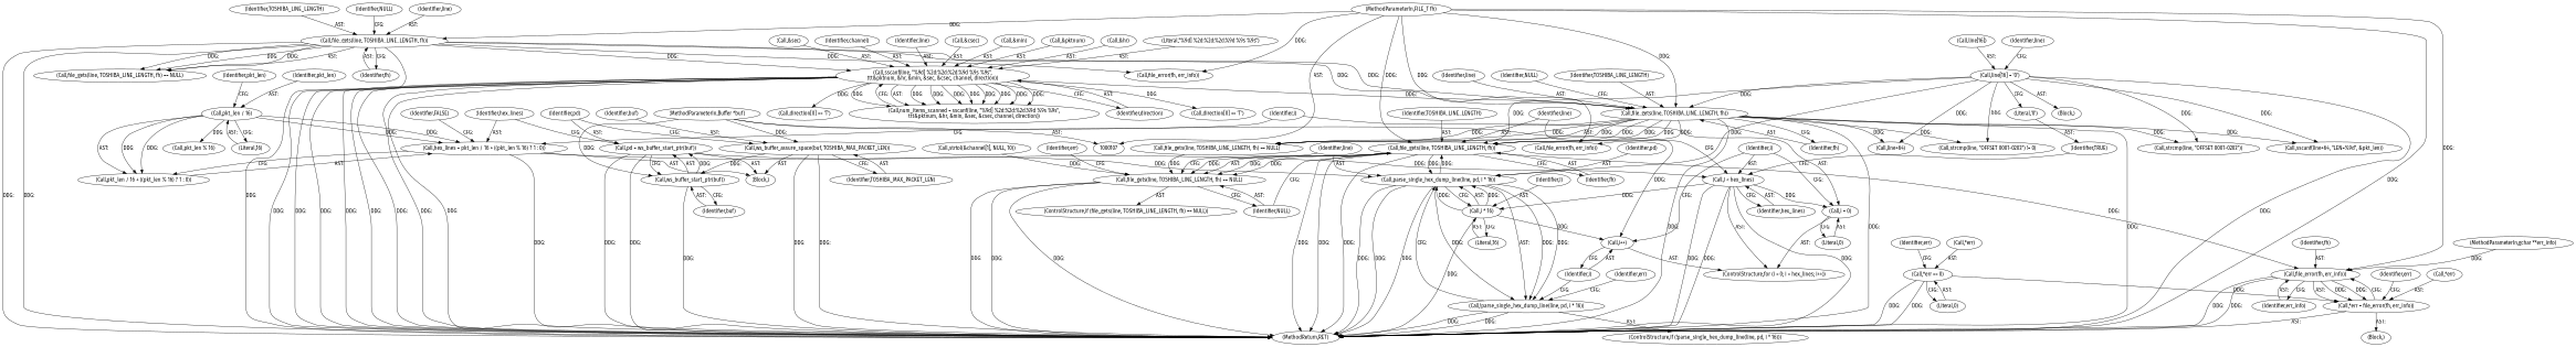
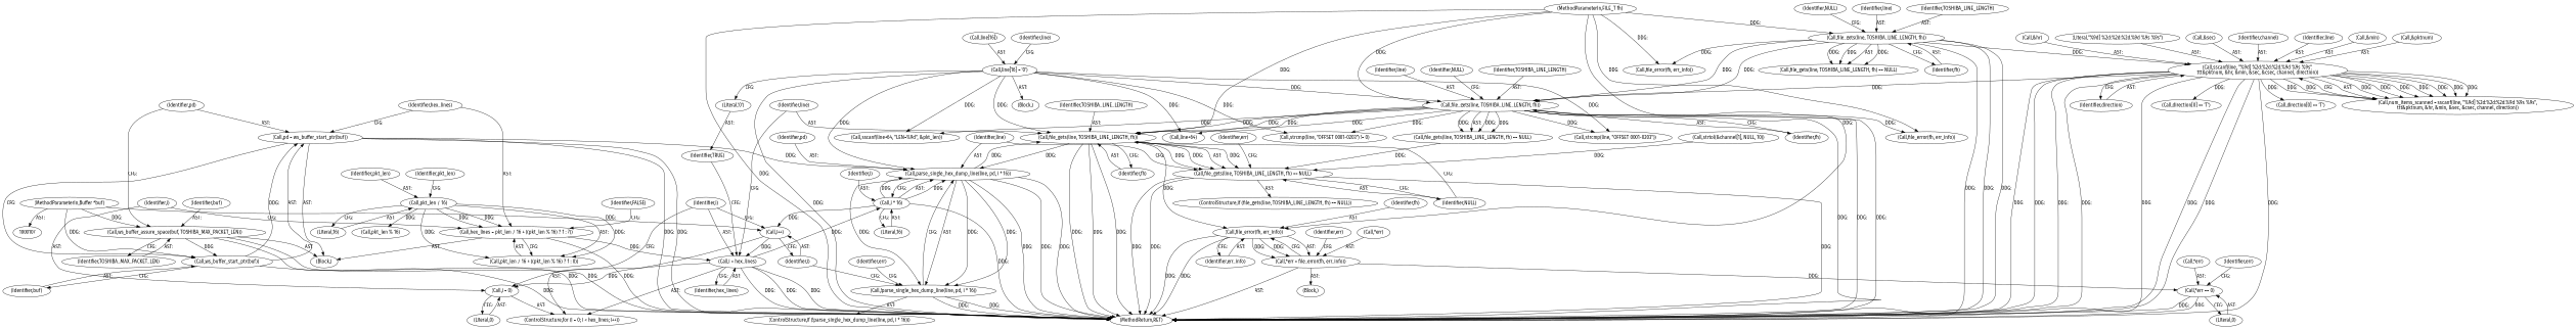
  digraph {
    fontname="Fira Sans"
    node [fontname="Fira Sans"]
    edge [fontname="Fira Sans"]
    n1 [label="(Call,file_gets(line, TOSHIBA_LINE_LENGTH, fh))"]
    n2 [label="(Call,parse_single_hex_dump_line(line, pd, i * 16))"]
    n3 [label="(Call,file_gets(line, TOSHIBA_LINE_LENGTH, fh) == NULL)"]
    n4 [label="(Call,file_error(fh, err_info))"]
    n5 [label="(Identifier,fh)"]
    n6 [label="(MethodReturn,RET)"]
    n7 [label="(Call,i * 16)"]
    n8 [label="(Call,!parse_single_hex_dump_line(line, pd, i * 16))"]
    n9 [label="(Identifier,NULL)"]
    n10 [label="(ControlStructure,if (file_gets(line, TOSHIBA_LINE_LENGTH, fh) == NULL))"]
    n11 [label="(Call,*err = file_error(fh, err_info))"]
    n12 [label="(Identifier,err_info)"]
    n13 [label="(Call,i++)"]
    n14 [label="(Literal,16)"]
    n15 [label="(ControlStructure,if (!parse_single_hex_dump_line(line, pd, i * 16)))"]
    n16 [label="(Call,line[16] = '\0')"]
    n17 [label="(Call,file_gets(line, TOSHIBA_LINE_LENGTH, fh))"]
    n18 [label="(Block,)"]
    n19 [label="(Call,line+64)"]
    n20 [label="(Call,strcmp(line, \"OFFSET 0001-0203\") != 0)"]
    n21 [label="(Call,strcmp(line, \"OFFSET 0001-0203\"))"]
    n22 [label="(Literal,'\0')"]
    n23 [label="(Call,sscanf(line+64, \"LEN=%9d\", &pkt_len))"]
    n24 [label="(Identifier,fh)"]
    n25 [label="(Call,file_error(fh, err_info))"]
    n26 [label="(Call,file_gets(line, TOSHIBA_LINE_LENGTH, fh) == NULL)"]
    n27 [label="(Identifier,TRUE)"]
    n28 [label="(Call,sscanf(line, \"%9d] %2d:%2d:%2d.%9d %9s %9s\",\n\t\t\t&pktnum, &hr, &min, &sec, &csec, channel, direction))"]
    n29 [label="(Call,direction[0] == 'T')"]
    n30 [label="(Call,num_items_scanned = sscanf(line, \"%9d] %2d:%2d:%2d.%9d %9s %9s\",\n\t\t\t&pktnum, &hr, &min, &sec, &csec, channel, direction))"]
    n31 [label="(Identifier,direction)"]
    n32 [label="(Call,direction[0] == 'T')"]
    n33 [label="(Call,file_gets(line, TOSHIBA_LINE_LENGTH, fh))"]
    n34 [label="(Call,file_gets(line, TOSHIBA_LINE_LENGTH, fh) == NULL)"]
    n35 [label="(Call,file_error(fh, err_info))"]
    n36 [label="(Identifier,fh)"]
    n37 [label="(MethodParameterIn,FILE_T fh)"]
    1000107
    n39 [label="(Call,pd = ws_buffer_start_ptr(buf))"]
    n40 [label="(Call,ws_buffer_start_ptr(buf))"]
    n41 [label="(Block,)"]
    n42 [label="(Identifier,buf)"]
    n43 [label="(Call,ws_buffer_assure_space(buf, TOSHIBA_MAX_PACKET_LEN))"]
    n44 [label="(Identifier,TOSHIBA_MAX_PACKET_LEN)"]
    n45 [label="(MethodParameterIn,Buffer *buf)"]
    n46 [label="(Call,i < hex_lines)"]
    n47 [label="(ControlStructure,for (i = 0; i < hex_lines; i++))"]
    n48 [label="(Identifier,i)"]
    n49 [label="(Identifier,hex_lines)"]
    n50 [label="(Call,i = 0)"]
    n51 [label="(Literal,0)"]
-   n52 [label="(Call,hex_lines = pkt_len / 16 + ((pkt_len % 16) ? 1 : 0))"]
+   n52 [label="(Call,hex_lines = pkt_len / 16 + ((pkt_len % 16) ? 1 : 7))"]
    n53 [label="(Call,pkt_len / 16 + ((pkt_len % 16) ? 1 : 0))"]
    n54 [label="(Call,pkt_len / 16)"]
    n55 [label="(Call,pkt_len % 16)"]
    n56 [label="(Literal,16)"]
    n57 [label="(Call,*err == 0)"]
    n58 [label="(Block,)"]
    n59 [label="(Literal,0)"]
    n60 [label="(Identifier,line)"]
-   n61 [label="(MethodParameterIn,gchar **err_info)"]
    n62 [label="(Identifier,i)"]
    n63 [label="(Call,&min)"]
    n64 [label="(Call,&pktnum)"]
    n65 [label="(Call,&hr)"]
    n66 [label="(Literal,\"%9d] %2d:%2d:%2d.%9d %9s %9s\")"]
    n67 [label="(Identifier,pkt_len)"]
    n68 [label="(Identifier,err)"]
    n69 [label="(Identifier,line)"]
    n70 [label="(Identifier,i)"]
    n71 [label="(Identifier,NULL)"]
    n72 [label="(Call,&sec)"]
    n73 [label="(Call,strtol(&channel[1], NULL, 10))"]
    n74 [label="(Identifier,err)"]
    n75 [label="(Call,*err)"]
    n76 [label="(Identifier,pd)"]
    n77 [label="(Identifier,pkt_len)"]
    n78 [label="(Identifier,err)"]
    n79 [label="(Identifier,line)"]
    n80 [label="(Identifier,line)"]
    n81 [label="(Identifier,NULL)"]
    n82 [label="(Identifier,i)"]
    n83 [label="(Identifier,err)"]
    n84 [label="(Identifier,TOSHIBA_LINE_LENGTH)"]
    n85 [label="(Identifier,pd)"]
    n86 [label="(Call,line[16])"]
    n87 [label="(Identifier,channel)"]
    n88 [label="(Call,*err)"]
    n89 [label="(Identifier,FALSE)"]
    n90 [label="(Identifier,TOSHIBA_LINE_LENGTH)"]
    n91 [label="(Identifier,line)"]
    n92 [label="(Identifier,buf)"]
-   n93 [label="(Call,&csec)"]
    n94 [label="(Identifier,fh)"]
    n95 [label="(Identifier,line)"]
    n96 [label="(Identifier,TOSHIBA_LINE_LENGTH)"]
    n97 [label="(Identifier,hex_lines)"]
    n1 -> n2 [label="DDG: "]
    n1 -> n3 [label="AST: "]
    n1 -> n3 [label="DDG: "]
    n1 -> n3 [label="DDG: "]
    n1 -> n3 [label="DDG: "]
    n1 -> n4 [label="DDG: "]
    n1 -> n5 [label="CFG: "]
    n1 -> n6 [label="DDG: "]
    n1 -> n6 [label="DDG: "]
    n1 -> n6 [label="DDG: "]
    n2 -> n1 [label="DDG: "]
    n2 -> n6 [label="DDG: "]
    n2 -> n6 [label="DDG: "]
    n2 -> n6 [label="DDG: "]
    n2 -> n7 [label="CFG: "]
    n2 -> n8 [label="AST: "]
    n2 -> n8 [label="DDG: "]
    n2 -> n8 [label="DDG: "]
    n2 -> n8 [label="DDG: "]
    n3 -> n6 [label="DDG: "]
    n3 -> n6 [label="DDG: "]
    n3 -> n6 [label="DDG: "]
    n3 -> n9 [label="CFG: "]
    n3 -> n10 [label="AST: "]
    n4 -> n6 [label="DDG: "]
    n4 -> n6 [label="DDG: "]
    n4 -> n11 [label="AST: "]
    n4 -> n11 [label="DDG: "]
    n4 -> n11 [label="DDG: "]
    n4 -> n12 [label="CFG: "]
    n5 -> n1 [label="AST: "]
    n7 -> n2 [label="AST: "]
    n7 -> n2 [label="DDG: "]
    n7 -> n2 [label="DDG: "]
    n7 -> n6 [label="DDG: "]
    n7 -> n13 [label="DDG: "]
    n7 -> n14 [label="CFG: "]
    n8 -> n2 [label="CFG: "]
    n8 -> n6 [label="DDG: "]
    n8 -> n6 [label="DDG: "]
    n8 -> n15 [label="AST: "]
    n9 -> n1 [label="CFG: "]
    n9 -> n3 [label="AST: "]
    n11 -> n4 [label="CFG: "]
    n11 -> n6 [label="AST: "]
-   n57 -> n11 [label="DDG: "]
+   n11 -> n57 [label="DDG: "]
    n11 -> n58 [label="AST: "]
    n12 -> n4 [label="AST: "]
+   n13 -> n46 [label="DDG: "]
    n13 -> n47 [label="AST: "]
    n13 -> n48 [label="CFG: "]
    n14 -> n7 [label="AST: "]
    n16 -> n1 [label="DDG: "]
    n16 -> n2 [label="DDG: "]
    n16 -> n6 [label="DDG: "]
    n16 -> n17 [label="DDG: "]
    n16 -> n18 [label="AST: "]
    n16 -> n19 [label="DDG: "]
    n16 -> n20 [label="DDG: "]
    n16 -> n21 [label="DDG: "]
    n16 -> n22 [label="CFG: "]
    n16 -> n23 [label="DDG: "]
    n17 -> n1 [label="DDG: "]
    n17 -> n1 [label="DDG: "]
    n17 -> n1 [label="DDG: "]
    n17 -> n6 [label="DDG: "]
    n17 -> n6 [label="DDG: "]
    n17 -> n6 [label="DDG: "]
    n17 -> n19 [label="DDG: "]
    n17 -> n20 [label="DDG: "]
    n17 -> n21 [label="DDG: "]
    n17 -> n23 [label="DDG: "]
    n17 -> n24 [label="CFG: "]
    n17 -> n25 [label="DDG: "]
    n17 -> n26 [label="AST: "]
    n17 -> n26 [label="DDG: "]
    n17 -> n26 [label="DDG: "]
    n17 -> n26 [label="DDG: "]
    n22 -> n27 [label="AST: "]
    n24 -> n17 [label="AST: "]
    n26 -> n3 [label="DDG: "]
    n27 -> n46 [label="CFG: "]
    n28 -> n6 [label="DDG: "]
    n28 -> n6 [label="DDG: "]
    n28 -> n6 [label="DDG: "]
    n28 -> n6 [label="DDG: "]
    n28 -> n6 [label="DDG: "]
    n28 -> n6 [label="DDG: "]
    n28 -> n6 [label="DDG: "]
    n28 -> n6 [label="DDG: "]
    n28 -> n17 [label="DDG: "]
    n28 -> n29 [label="DDG: "]
    n28 -> n30 [label="AST: "]
    n28 -> n30 [label="DDG: "]
    n28 -> n30 [label="DDG: "]
    n28 -> n30 [label="DDG: "]
    n28 -> n30 [label="DDG: "]
    n28 -> n30 [label="DDG: "]
    n28 -> n30 [label="DDG: "]
    n28 -> n30 [label="DDG: "]
    n28 -> n30 [label="DDG: "]
    n28 -> n30 [label="DDG: "]
    n28 -> n31 [label="CFG: "]
    n28 -> n32 [label="DDG: "]
    n30 -> n28 [label="CFG: "]
    n31 -> n28 [label="AST: "]
    n33 -> n6 [label="DDG: "]
    n33 -> n6 [label="DDG: "]
    n33 -> n6 [label="DDG: "]
    n33 -> n17 [label="DDG: "]
    n33 -> n17 [label="DDG: "]
    n33 -> n28 [label="DDG: "]
    n33 -> n34 [label="AST: "]
    n33 -> n34 [label="DDG: "]
    n33 -> n34 [label="DDG: "]
    n33 -> n34 [label="DDG: "]
    n33 -> n35 [label="DDG: "]
    n33 -> n36 [label="CFG: "]
    n36 -> n33 [label="AST: "]
    n37 -> n1 [label="DDG: "]
    n37 -> n4 [label="DDG: "]
    n37 -> n6 [label="DDG: "]
    n37 -> n17 [label="DDG: "]
    n37 -> n25 [label="DDG: "]
    n37 -> n33 [label="DDG: "]
    n37 -> n35 [label="DDG: "]
-   n37 -> 1000107 [label="AST: "]
    n39 -> n2 [label="DDG: "]
    n39 -> n6 [label="DDG: "]
    n39 -> n6 [label="DDG: "]
    n39 -> n40 [label="CFG: "]
    n39 -> n41 [label="AST: "]
    n40 -> n6 [label="DDG: "]
    n40 -> n39 [label="AST: "]
    n40 -> n39 [label="DDG: "]
    n40 -> n42 [label="CFG: "]
    n42 -> n40 [label="AST: "]
    n43 -> n6 [label="DDG: "]
    n43 -> n6 [label="DDG: "]
    n43 -> n40 [label="DDG: "]
    n43 -> n41 [label="AST: "]
    n43 -> n44 [label="CFG: "]
    n44 -> n43 [label="AST: "]
    n45 -> n13 [label="DDG: "]
    n45 -> 1000107 [label="AST: "]
    n45 -> n40 [label="DDG: "]
    n45 -> n43 [label="DDG: "]
    n46 -> n6 [label="DDG: "]
    n46 -> n6 [label="DDG: "]
    n46 -> n6 [label="DDG: "]
    n46 -> n7 [label="DDG: "]
    n46 -> n47 [label="AST: "]
    n46 -> n49 [label="CFG: "]
    n46 -> n50 [label="DDG: "]
    n48 -> n8 [label="CFG: "]
    n48 -> n13 [label="AST: "]
    n49 -> n46 [label="AST: "]
    n50 -> n47 [label="AST: "]
    n50 -> n51 [label="CFG: "]
    n51 -> n50 [label="AST: "]
    n52 -> n6 [label="DDG: "]
    n52 -> n41 [label="AST: "]
    n52 -> n46 [label="DDG: "]
    n52 -> n53 [label="CFG: "]
    n53 -> n52 [label="AST: "]
    n54 -> n52 [label="DDG: "]
    n54 -> n52 [label="DDG: "]
    n54 -> n53 [label="AST: "]
    n54 -> n53 [label="DDG: "]
    n54 -> n53 [label="DDG: "]
    n54 -> n55 [label="DDG: "]
    n54 -> n56 [label="CFG: "]
    n56 -> n54 [label="AST: "]
    n57 -> n6 [label="DDG: "]
    n57 -> n6 [label="DDG: "]
    n57 -> n59 [label="CFG: "]
    n59 -> n57 [label="AST: "]
    n60 -> n2 [label="AST: "]
    n60 -> n3 [label="CFG: "]
-   n61 -> n4 [label="DDG: "]
    n62 -> n7 [label="AST: "]
    n63 -> n28 [label="AST: "]
    n64 -> n28 [label="AST: "]
    n65 -> n28 [label="AST: "]
    n66 -> n28 [label="AST: "]
    n67 -> n54 [label="CFG: "]
    n68 -> n8 [label="CFG: "]
    n69 -> n1 [label="AST: "]
    n69 -> n46 [label="CFG: "]
    n70 -> n50 [label="AST: "]
    n70 -> n52 [label="CFG: "]
    n71 -> n33 [label="CFG: "]
    n72 -> n28 [label="AST: "]
    n73 -> n3 [label="DDG: "]
    n74 -> n57 [label="CFG: "]
    n75 -> n57 [label="AST: "]
    n76 -> n39 [label="AST: "]
    n76 -> n43 [label="CFG: "]
    n77 -> n54 [label="AST: "]
    n78 -> n11 [label="CFG: "]
    n79 -> n33 [label="AST: "]
    n80 -> n16 [label="CFG: "]
    n81 -> n17 [label="CFG: "]
    n82 -> n13 [label="CFG: "]
    n82 -> n46 [label="AST: "]
    n82 -> n50 [label="CFG: "]
    n83 -> n3 [label="CFG: "]
    n84 -> n17 [label="AST: "]
    n85 -> n2 [label="AST: "]
    n86 -> n16 [label="AST: "]
    n87 -> n28 [label="AST: "]
    n88 -> n11 [label="AST: "]
    n89 -> n52 [label="CFG: "]
    n90 -> n1 [label="AST: "]
    n91 -> n28 [label="AST: "]
    n92 -> n43 [label="AST: "]
-   n93 -> n28 [label="AST: "]
    n94 -> n4 [label="AST: "]
    n95 -> n17 [label="AST: "]
    n96 -> n33 [label="AST: "]
    n97 -> n39 [label="CFG: "]
    n97 -> n52 [label="AST: "]
  }
